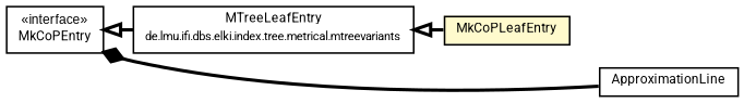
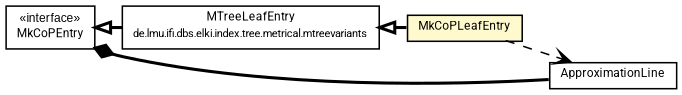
  digraph {
    fontname="Liberation Sans"
    nodesep=0.15
    rankdir=LR
    ranksep=0.25
    node [fontcolor=black fontname="Liberation Sans" fontsize=8 margin=0 shape=plaintext]
    edge [arrowtail=empty color=black dir=back fontname="Liberation Sans" fontsize=7 labelfontname=Roboto labelfontsize=7 style=bold]
    n1 [height=0 label=<<table title="de.lmu.ifi.dbs.elki.index.tree.metrical.mtreevariants.MTreeLeafEntry" border="0" cellborder="1" cellspacing="0" cellpadding="2" href="../../MTreeLeafEntry.html" target="_parent"> 		<tr><td><table border="0" cellspacing="0" cellpadding="1"> 		<tr><td align="center" balign="center"> <font face="Roboto">MTreeLeafEntry</font> </td></tr> 		<tr><td align="center" balign="center"> <font face="Roboto" point-size="7.0">de.lmu.ifi.dbs.elki.index.tree.metrical.mtreevariants</font> </td></tr> 		</table></td></tr> 		</table>> width=0]
    n2 [height=0 label=<<table title="de.lmu.ifi.dbs.elki.index.tree.metrical.mtreevariants.mktrees.mkcop.MkCoPLeafEntry" border="0" cellborder="1" cellspacing="0" cellpadding="2" bgcolor="lemonChiffon" href="MkCoPLeafEntry.html" target="_parent"> 		<tr><td><table border="0" cellspacing="0" cellpadding="1"> 		<tr><td align="center" balign="center"> <font face="Roboto">MkCoPLeafEntry</font> </td></tr> 		</table></td></tr> 		</table>> width=0]
    n3 [height=0 label=<<table title="de.lmu.ifi.dbs.elki.index.tree.metrical.mtreevariants.mktrees.mkcop.ApproximationLine" border="0" cellborder="1" cellspacing="0" cellpadding="2" href="ApproximationLine.html" target="_parent"> 		<tr><td><table border="0" cellspacing="0" cellpadding="1"> 		<tr><td align="center" balign="center"> <font face="Roboto">ApproximationLine</font> </td></tr> 		</table></td></tr> 		</table>> width=0]
    n4 [height=0 label=<<table title="de.lmu.ifi.dbs.elki.index.tree.metrical.mtreevariants.mktrees.mkcop.MkCoPEntry" border="0" cellborder="1" cellspacing="0" cellpadding="2" href="MkCoPEntry.html" target="_parent"> 		<tr><td><table border="0" cellspacing="0" cellpadding="1"> 		<tr><td align="center" balign="center"> &#171;interface&#187; </td></tr> 		<tr><td align="center" balign="center"> <font face="Roboto">MkCoPEntry</font> </td></tr> 		</table></td></tr> 		</table>> width=0]
    n1 -> n2 [weight=10]
+   n2 -> n3 [arrowhead=open style=dashed weight=1 arrowtail="" dir=""]
    n4 -> n1 [weight=9]
    n4 -> n3 [arrowhead=none arrowtail=diamond weight=6]
  }
